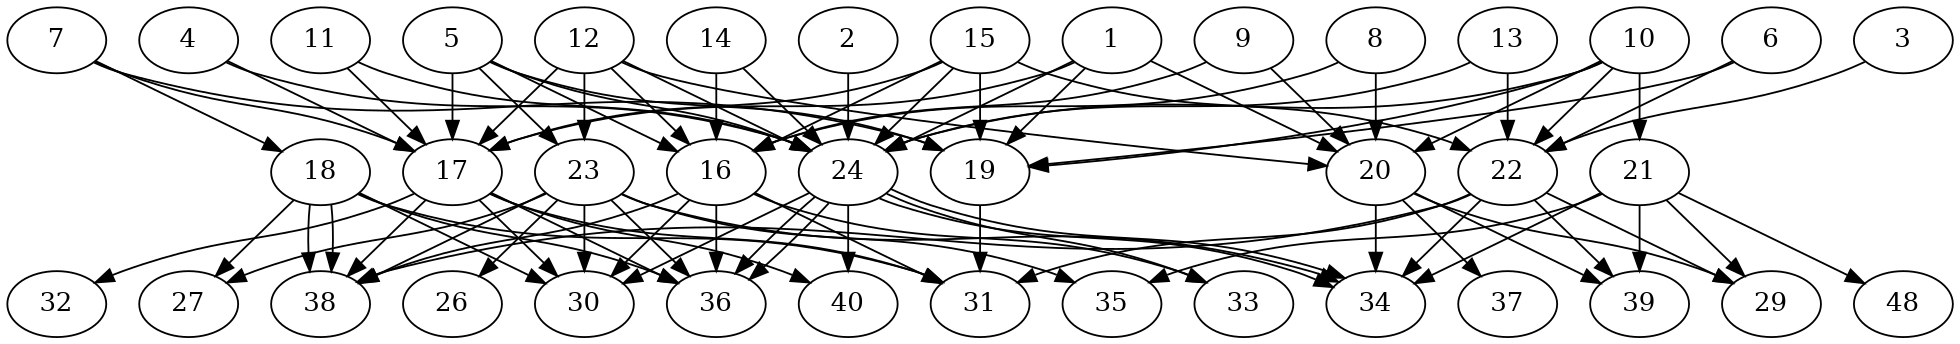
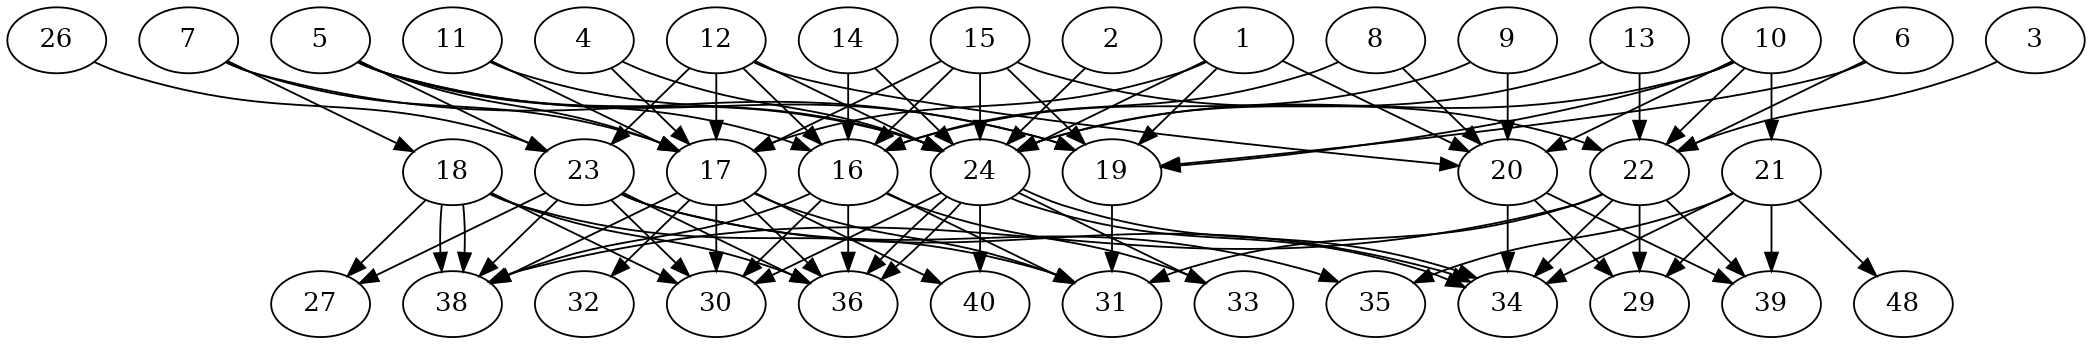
  digraph {
    node [alpha=0.09]
    1 [alpha=0.20 expect_size=791844823205301714944]
    17 [expect_size=3300188311072467456]
    19 [alpha=0.18 expect_size=358072006460477056]
    20 [alpha=0.01 expect_size=77180644562668896]
    24 [alpha=0.16 expect_size=1442768439413981184]
    30 [alpha=0.16 expect_size=823313749777395584]
    31 [alpha=0.05 expect_size=12865093427353606144]
    36 [expect_size=1028571914940973056000]
    38 [alpha=0.19 expect_size=2120211398285867264]
    32 [alpha=0.06 expect_size=10234971535085538377728]
    40 [expect_size=76726308806619952]
    29 [alpha=0.15 expect_size=10291543086662974]
    34 [alpha=0.17 expect_size=902661691447340695552]
-   37 [expect_size=141133683742465851392]
    39 [alpha=0.14 expect_size=15412938068130267136000]
    33 [alpha=0.04 expect_size=4082117213836099452928]
    2 [alpha=0.00 expect_size=167046026930479392]
    3 [alpha=0.11 expect_size=51799092309090816]
    22 [alpha=0.01 expect_size=5579473130352643072]
    4 [alpha=0.18 expect_size=1137019390173386899456]
    5 [alpha=0.01 expect_size=12743664732149184]
    16 [alpha=0.13 expect_size=4001082171413185]
    23 [expect_size=2787946953019209728]
    27 [alpha=0.08 expect_size=25488982611145464]
    35 [alpha=0.02 expect_size=91168631712000000]
    26 [alpha=0.15 expect_size=5956870290106029703168]
    6 [alpha=0.00 expect_size=3188792553463035904]
    7 [alpha=0.18 expect_size=105049075220503792]
    18 [alpha=0.15 expect_size=8711773971930578681856]
    8 [alpha=0.16 expect_size=4220667475149453262848]
    9 [alpha=0.08 expect_size=24180235145754552]
    10 [alpha=0.06 expect_size=15523437319499739561984]
    21 [alpha=0.19 expect_size=125927093139540768]
    n34 [alpha=0.07 expect_size=55488141744200648 label=48]
    11 [alpha=0.07 expect_size=55101586370530902016]
    12 [alpha=0.05 expect_size=60138478104804248]
    13 [alpha=0.19 expect_size=24120061192779012]
    14 [alpha=0.20 expect_size=17840737613774848000000]
    15 [alpha=0.00 expect_size=2842902959367389184000]
    1 -> 17
    1 -> 19
    1 -> 20
    1 -> 24
    17 -> 30
    17 -> 31
    17 -> 36
    17 -> 38
    17 -> 32
    17 -> 40
    19 -> 31
    20 -> 29
    20 -> 34
-   20 -> 37
    20 -> 39
    24 -> 30
    24 -> 36
    24 -> 36
    24 -> 40
    24 -> 34
    24 -> 34
    24 -> 33
    2 -> 24
    3 -> 22
    22 -> 31
    22 -> 38
    22 -> 29
    22 -> 34
    22 -> 39
    4 -> 17
    4 -> 24
    5 -> 17
    5 -> 19
    5 -> 24
    5 -> 16
    5 -> 23
    16 -> 30
    16 -> 31
    16 -> 36
    16 -> 38
    16 -> 33
    23 -> 30
    23 -> 36
    23 -> 38
    23 -> 34
    23 -> 27
    23 -> 35
-   23 -> 26
+   26 -> 23
    6 -> 19
    6 -> 22
    7 -> 17
    7 -> 19
    7 -> 18
    18 -> 30
    18 -> 31
    18 -> 36
    18 -> 38
    18 -> 38
    18 -> 27
    8 -> 20
    8 -> 16
    9 -> 20
    9 -> 16
    10 -> 19
    10 -> 20
    10 -> 24
    10 -> 22
    10 -> 21
    21 -> 29
    21 -> 34
    21 -> 39
    21 -> 35
    21 -> n34
    11 -> 17
    11 -> 24
    12 -> 17
    12 -> 20
    12 -> 24
    12 -> 16
    12 -> 23
    13 -> 24
    13 -> 22
    14 -> 24
    14 -> 16
    15 -> 17
    15 -> 19
    15 -> 24
    15 -> 22
    15 -> 16
  }
